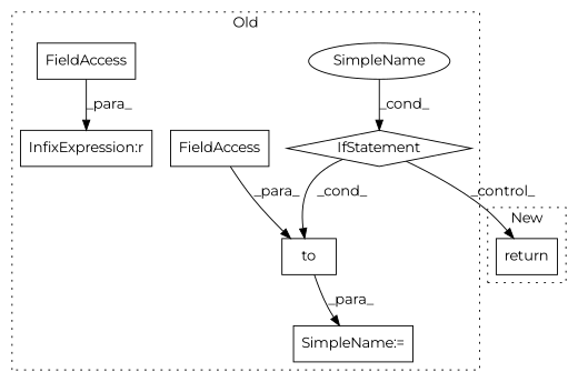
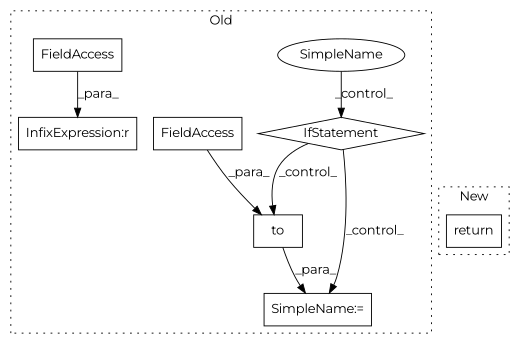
  digraph {
    fontname=Montserrat
    node [a=22 fontname=Montserrat l=22 shape=box]
    edge [fontname=Montserrat]
    n1 [a=32 l="3,1" label=to s="29492,29517"]
    n2 [label=FieldAccess s=29495]
    n3 [a=7 l=1 label="SimpleName:=" s=29478]
    n4 [a=42 label=SimpleName shape=ellipse l=""]
    n5 [a=25 l="4,2" label=IfStatement s="29424,29456" shape=diamond]
    n6 [a=27 l=4 label="InfixExpression:r" s=29450]
    n7 [label=FieldAccess s=29428]
    n8 [a=41 l=7 label=return s=34275]
    subgraph cluster_1 {
      label=Old
      style=dotted
      n1
      n2
      n3
      n4
      n5
      n6
      n7
    }
    subgraph cluster_2 {
      label=New
      style=dotted
      n8
    }
    n1 -> n3 [label=_para_]
    n2 -> n1 [label=_para_]
-   n4 -> n5 [label=_cond_]
-   n5 -> n1 [label=_cond_]
-   n5 -> n8 [label=_control_]
+   n4 -> n5 [label=_control_]
+   n5 -> n1 [label=_control_]
+   n5 -> n3 [label=_control_]
    n7 -> n6 [label=_para_]
  }
